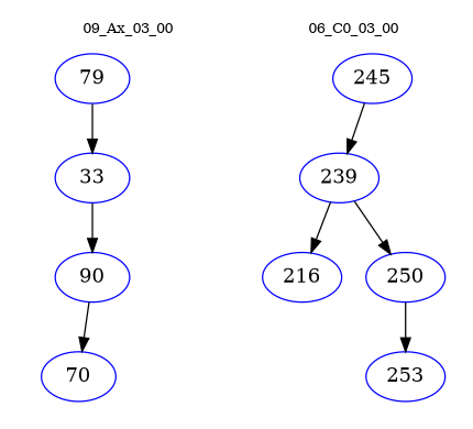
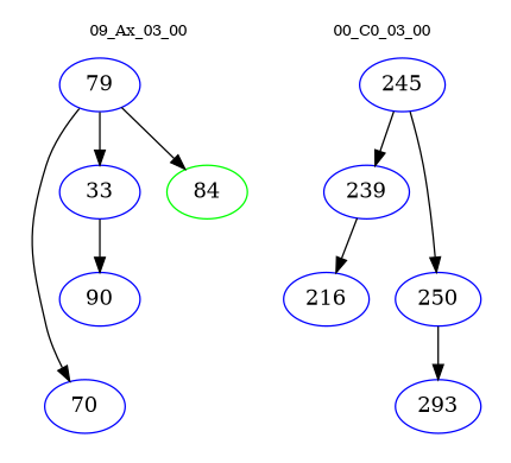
  digraph {
    node [color=blue]
    edge [color=black]
    n1 [label=79]
    n2 [label=70]
    n3 [label=33]
+   n4 [color=green label=84]
    n5 [label=90]
    n6 [label=239]
    n7 [label=216]
    n8 [label=245]
    n9 [label=250]
-   n10 [label=253]
+   n10 [label=293]
    subgraph cluster_1 {
      color=white
      fontsize=10
      label="09_Ax_03_00"
      n1
      n2
      n3
+     n4
      n5
    }
    subgraph cluster_2 {
      color=white
      fontsize=10
-     label="06_C0_03_00"
+     label="00_C0_03_00"
      n6
      n7
      n8
      n9
      n10
    }
-   n5 -> n2
+   n1 -> n2
    n1 -> n3
+   n1 -> n4
    n3 -> n5
    n6 -> n7
-   n6 -> n9
+   n8 -> n9
    n8 -> n6
    n9 -> n10
  }
